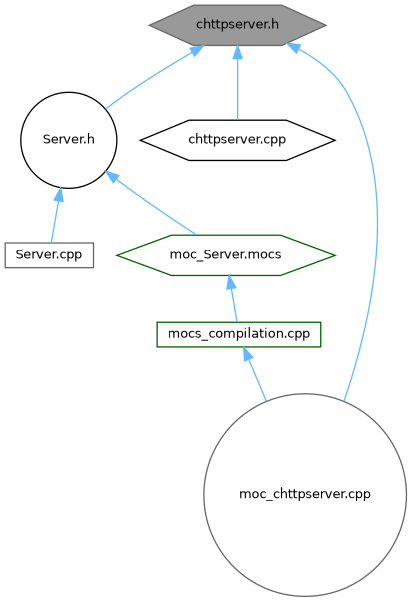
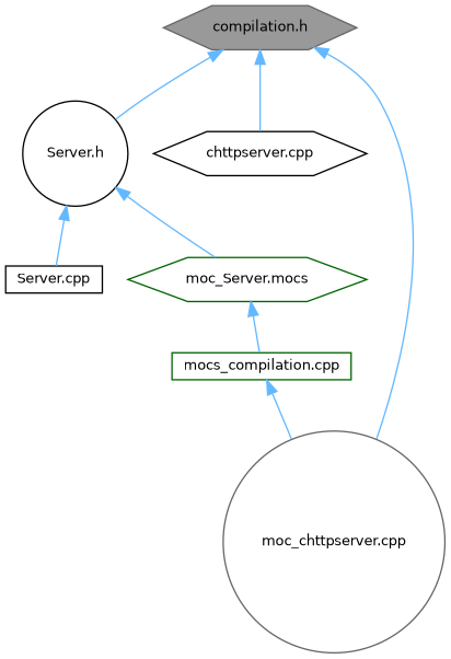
  digraph {
    node [color=black fillcolor=white fontname=Helvetica fontsize=10 shape=hexagon style=filled]
    edge [color=steelblue1 dir=back fontname=Helvetica fontsize=10 labelfontname=Helvetica labelfontsize=10 style=solid]
-   n1 [color=gray40 fillcolor=grey60 fontcolor=black height=0.2 label="chttpserver.h" width=0.4]
+   n1 [color=gray40 fillcolor=grey60 fontcolor=black height=0.2 label="compilation.h" width=0.4]
    n2 [height=0.2 label="Server.h" shape=circle width=0.4]
    n3 [height=0.2 label="chttpserver.cpp" width=0.4]
    n4 [color=gray40 height=0.2 label="moc_chttpserver.cpp" shape=circle width=0.4]
-   n5 [color=gray40 height=0.2 label="Server.cpp" shape=box width=0.4]
+   n5 [height=0.2 label="Server.cpp" shape=box width=0.4]
    n6 [color=darkgreen height=0.2 label="moc_Server.mocs" width=0.4]
    n7 [color=darkgreen height=0.2 label="mocs_compilation.cpp" shape=box width=0.4]
    n1 -> n2
    n1 -> n3
    n1 -> n4
    n2 -> n5
    n2 -> n6
    n6 -> n7
    n7 -> n4
  }
